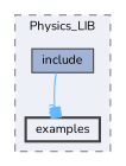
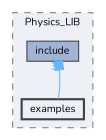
  digraph {
    compound=true
    fontname=Nunito
    node [color=grey25 fontname=Nunito fontsize=10 shape=box]
    n1 [fillcolor="#a2b4d6" height=0.2 label=include style=filled width=0.4]
    n2 [fillcolor="#edf0f7" height=0.2 label=examples style="filled,bold" width=0.4]
    subgraph cluster_1 {
      bgcolor="#edf0f7"
      fontsize=10
      label=Physics_LIB
      pencolor=grey50
      style="filled,dashed"
      n1
      n2
    }
-   n1 -> n2 [color=steelblue1 fontcolor=steelblue1 fontname=Nunito fontsize=10 headlabel=3 labeldistance=1.5 labelfontname=Helvetica labelfontsize=10 arrowhead=box]
+   n2 -> n1 [color=steelblue1 fontcolor=steelblue1 fontname=Nunito fontsize=10 headlabel=3 labeldistance=1.5 labelfontname=Helvetica labelfontsize=10 arrowhead=box]
  }
